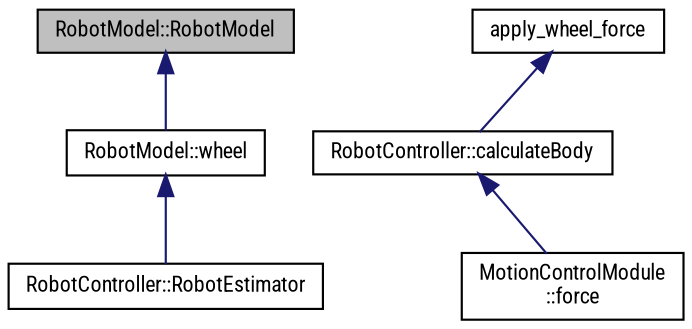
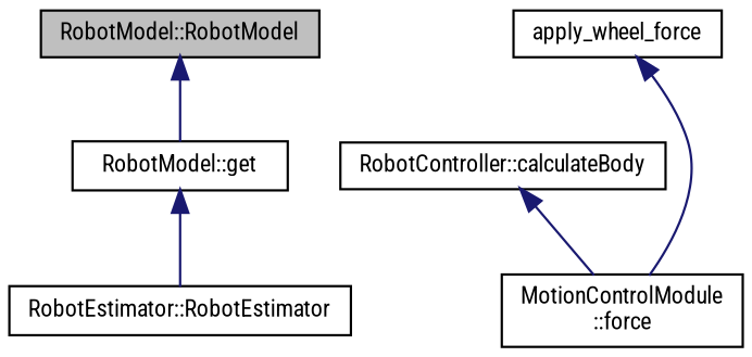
  digraph {
    fontname="Roboto Condensed"
    rankdir=TB
    node [color=black fillcolor=white fontname="Roboto Condensed" fontsize=10 shape=record style=filled]
    edge [color=midnightblue dir=back fontname="Roboto Condensed" fontsize=10 labelfontname=Helvetica labelfontsize=10 style=solid]
    n1 [fillcolor=grey75 fontcolor=black height=0.2 label="RobotModel::RobotModel" width=0.4]
-   n2 [height=0.2 label="RobotModel::wheel" width=0.4]
-   n3 [height=0.2 label="RobotController::RobotEstimator" width=0.4]
+   n2 [height=0.2 label="RobotModel::get" width=0.4]
+   n3 [height=0.2 label="RobotEstimator::RobotEstimator" width=0.4]
    n4 [height=0.2 label=apply_wheel_force width=0.4]
    n5 [height=0.2 label="RobotController::calculateBody" width=0.4]
    n6 [height=0.2 label="MotionControlModule\l::force" width=0.4]
    n1 -> n2
    n2 -> n3
-   n4 -> n5
+   n4 -> n6
    n5 -> n6
  }
